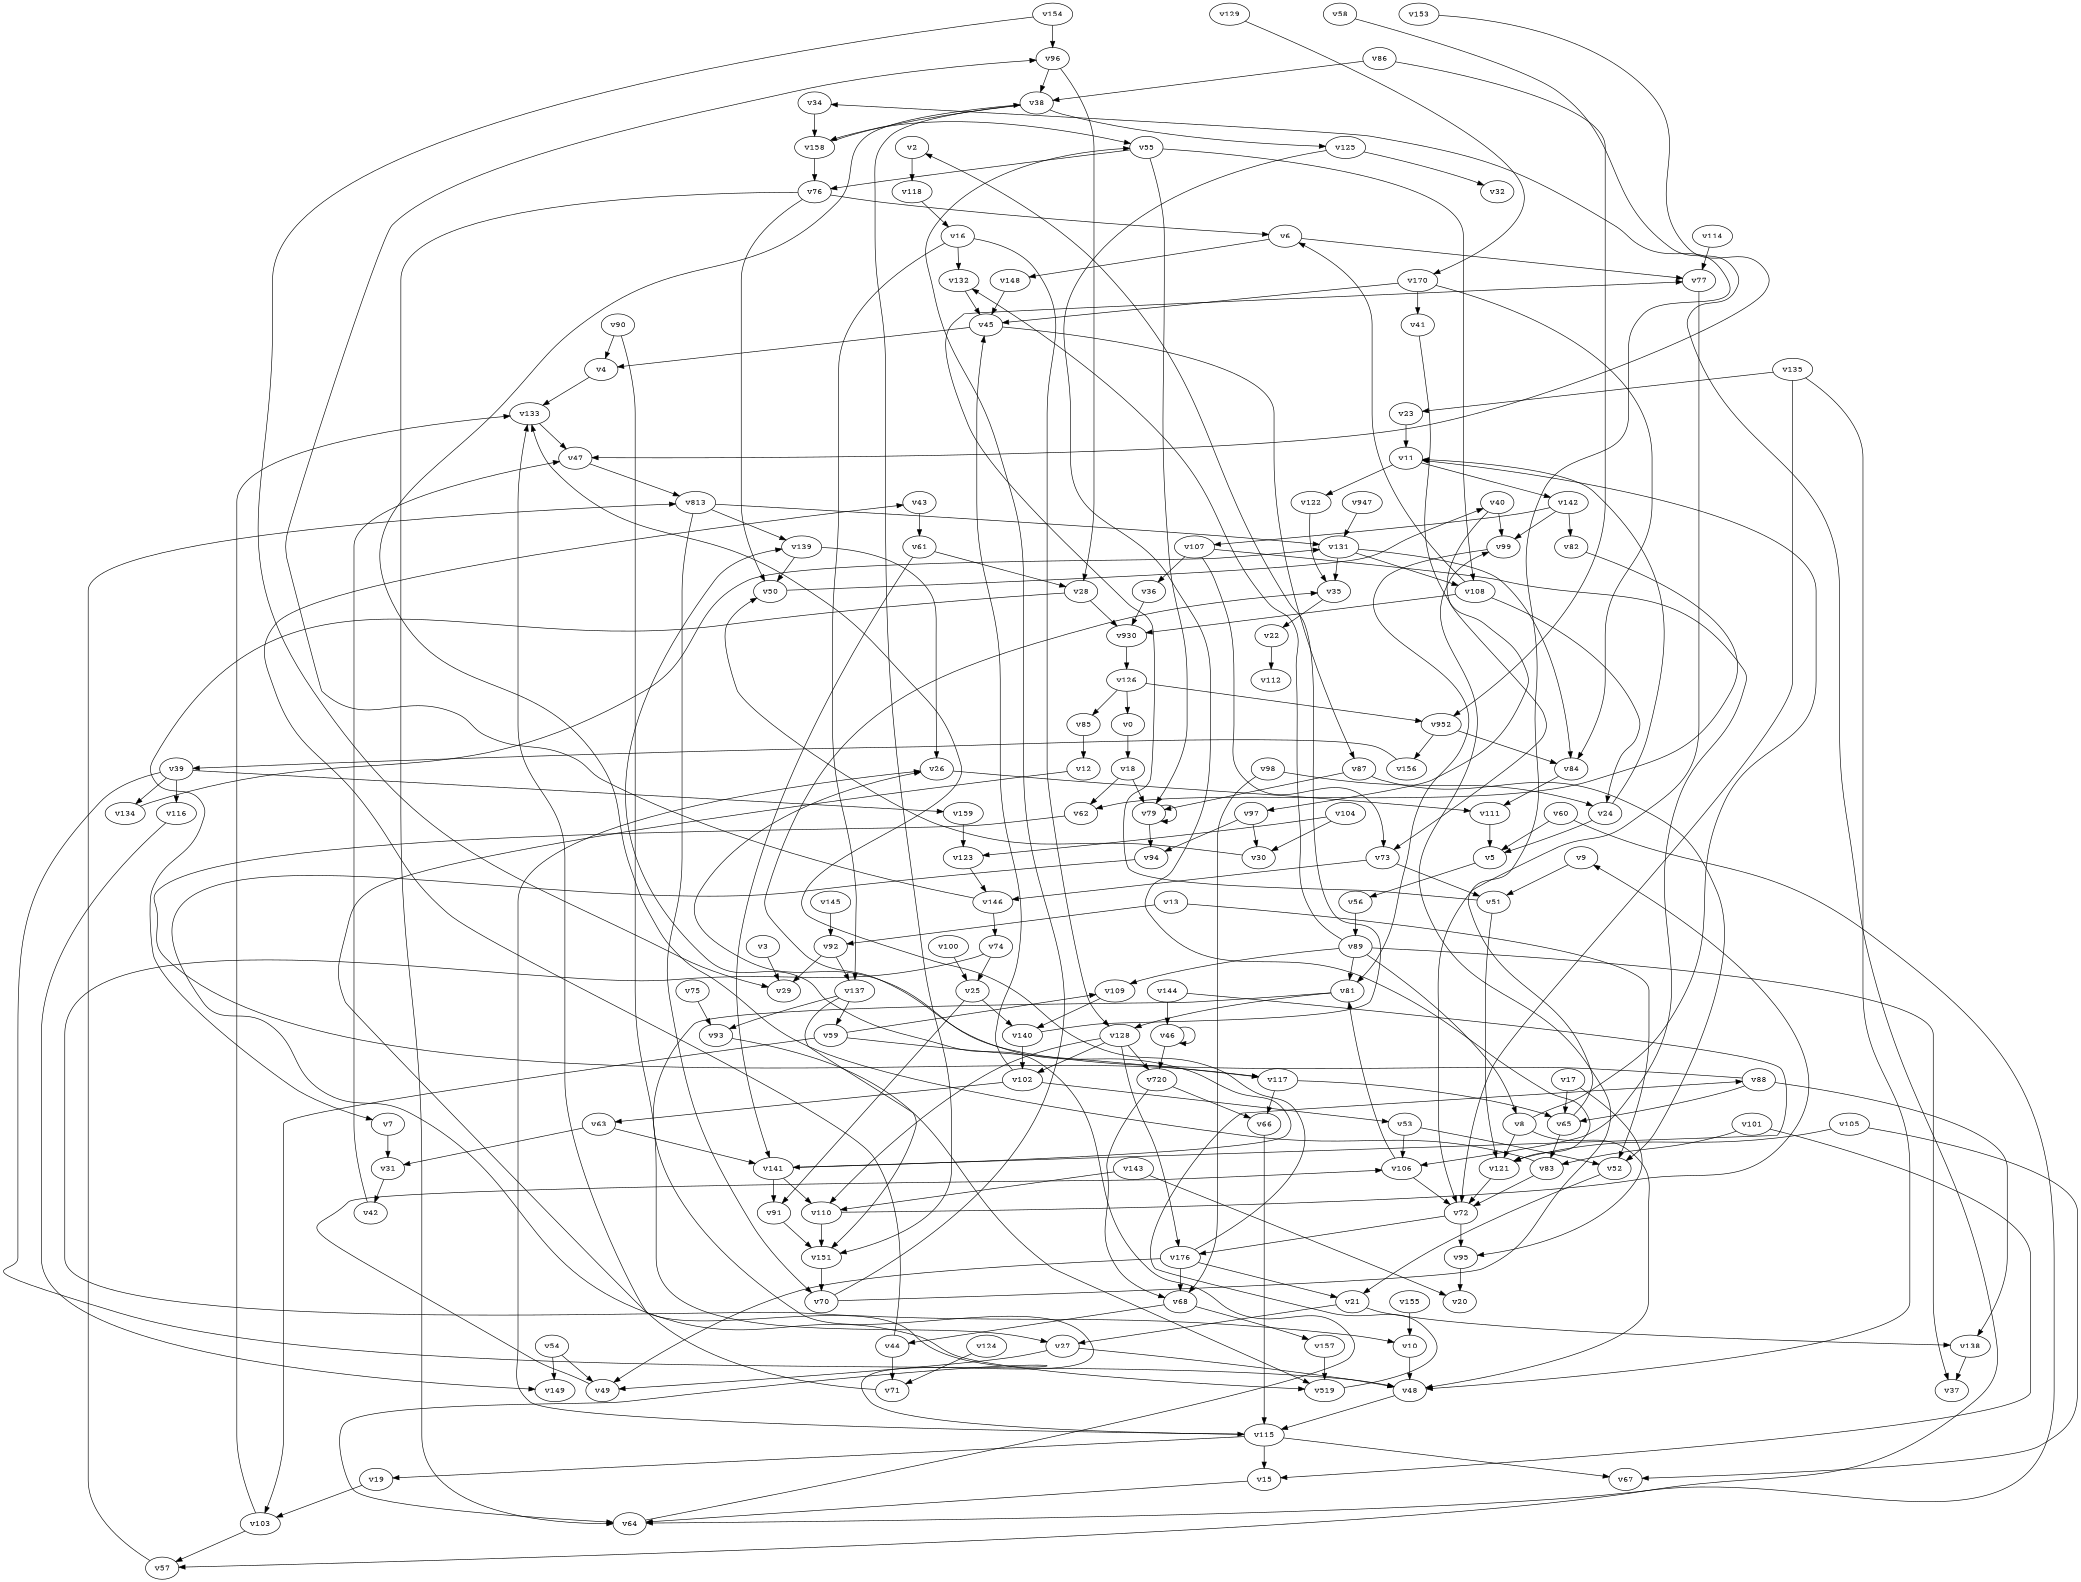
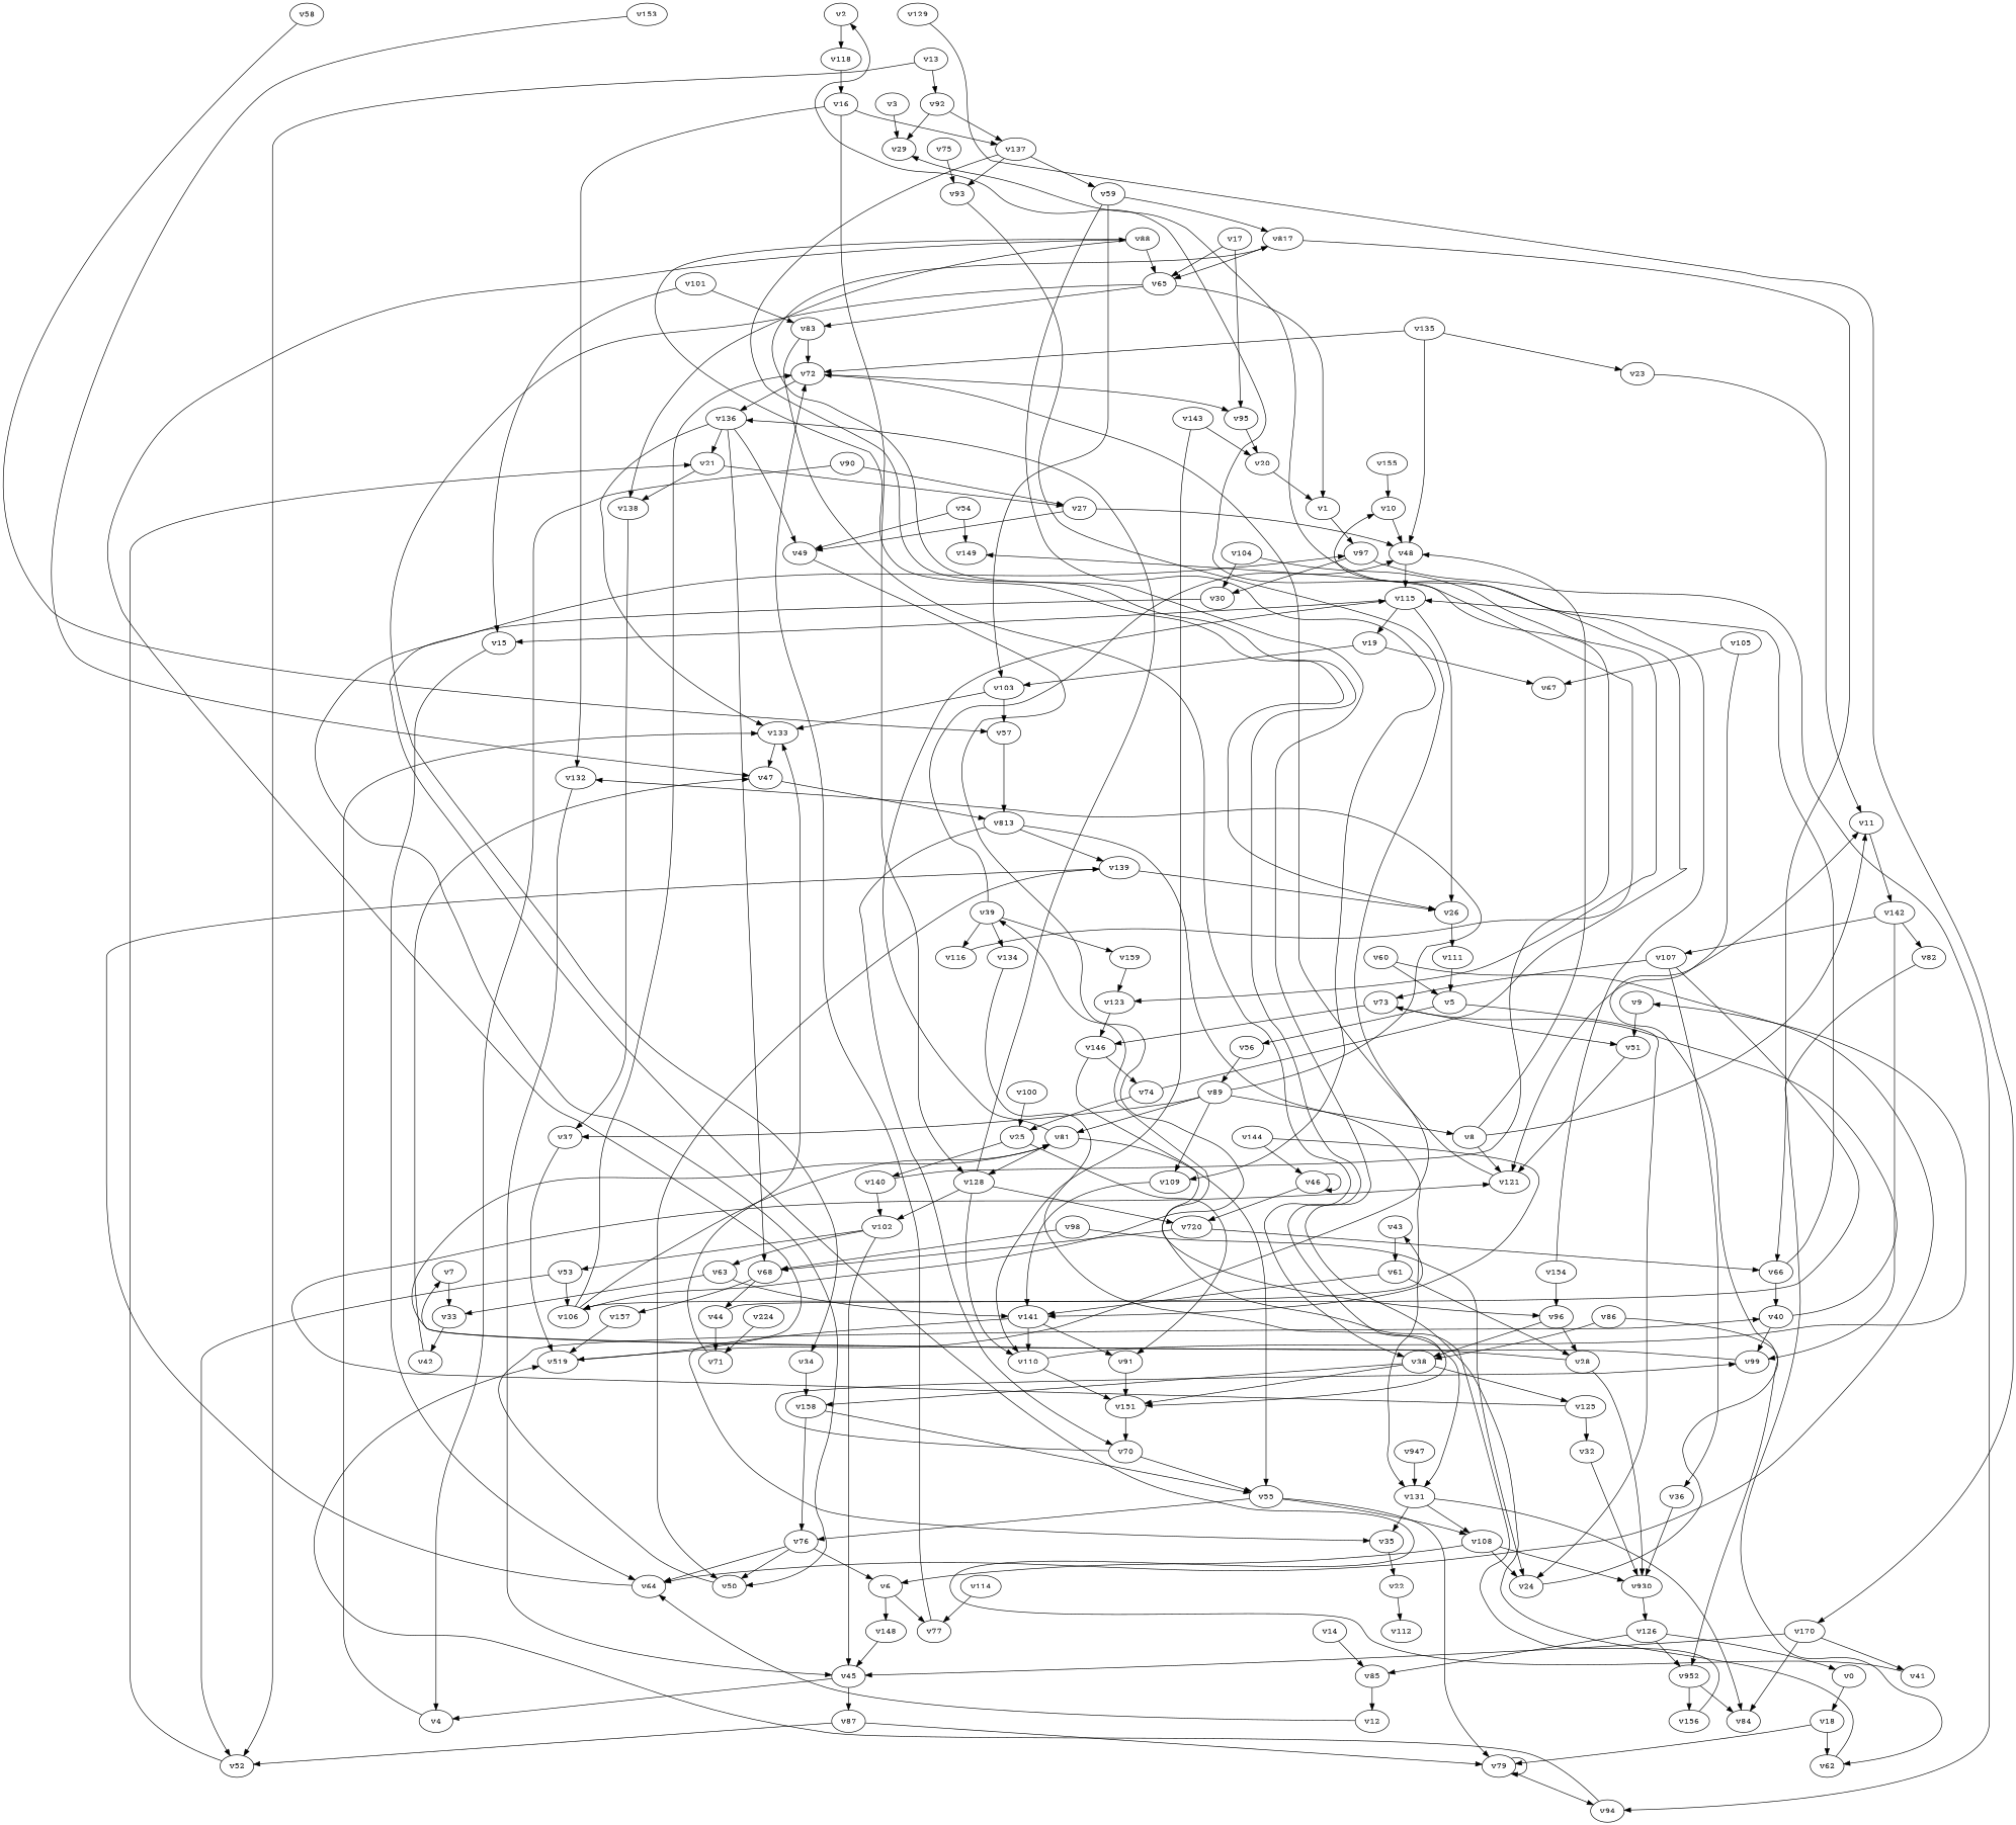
  digraph {
    fontname="Courier Prime"
    node [fontname="Courier Prime" player=1]
    edge [fontname="Courier Prime"]
    v0
    v18
    v62
    v79
    v97 [player=0]
+   v1
    v30 [player=0]
    v94
    v2
    v118
    v16 [player=0]
    v3 [player=0]
    v29
    v4 [player=0]
    v133 [player=0]
    v47
    v5 [player=0]
    v24 [player=0]
    v56 [player=0]
    v11 [player=0]
    v89 [player=0]
    v6
    v148
    v77 [player=0]
    v45
    v7 [player=0]
-   v33 [label=v31]
+   v33
    v42 [player=0]
    v8
    v48 [player=0]
    v121 [player=0]
-   v122 [player=0]
    v142
    v115
    v72 [player=0]
    v51 [player=0]
    v9
    v10
    v35
    v99 [player=0]
    v82 [player=0]
    v107
    v64 [player=0]
    v12
    v139
    v52 [player=0]
    v13
    v92
    v21
    v137 [player=0]
+   v14
    v85
    v15
    v128
    v132 [player=0]
    v110 [player=0]
    n57 [label=v720]
-   v136 [player=0 label=v176]
+   v136 [player=0]
    v102 [player=0]
    v151
    v59 [player=0]
    v93 [player=0]
    v17 [player=0]
    v65 [player=0]
    v95
    v34 [player=0]
    v83 [player=0]
    v20
-   v117
+   v117 [label=v817]
    v19
    v103
    v57
    v27 [player=0]
    v138
    v49 [player=0]
    v112 [player=0]
    v22
    v23 [player=0]
    v25
    v91
    v140
    v26
    v111
    v106
    v28
    n86 [label=v930]
    v126 [player=0]
    v50 [player=0]
    v40
    v104 [player=0]
    v123 [player=0]
    v32
    v158 [player=0]
    v70
    v55
    v76 [player=0]
    v36
    n98 [label=v519 player=0]
    v37
    v88 [player=0]
    v38
    v125
    v39
    v116
    v134
    v159
    v149 [player=0]
    v131
    v73 [player=0]
    v146
    v81 [player=0]
    v41
    n113 [label=v813]
    v43 [player=0]
    v61
    v141
    v44
    v71
    v87
    v46 [player=0]
    v66 [player=0]
    v68 [player=0]
    v67
    v53 [player=0]
    v54 [player=0]
    v108
    v109 [player=0]
    v58
    v60
    v63
    v157
    v74 [player=0]
    v96 [player=0]
    v75
    v135 [player=0]
    v144
    v84 [player=0]
    v86 [player=0]
    n139 [label=v952 player=0]
    v156 [player=0]
    v90 [player=0]
    v98 [player=0]
    v100
    v101
    v105
    v114
-   v124
+   v124 [label=v224]
    v154
    n149 [label=v170 player=0]
    v129
    v143 [player=0]
-   v145
    n153 [label=v947]
    v153
    v155
    v0 -> v18
    v18 -> v62
    v18 -> v79
    v62 -> v117 [constraint="t >= 1"]
    v79 -> v79 [constraint="t >= 2"]
    v79 -> v94
    v97 -> v30
    v97 -> v94
+   v1 -> v97
    v30 -> v50 [constraint="t >= 3"]
    v94 -> n98 [constraint="t < 6"]
    v2 -> v118
    v118 -> v16
    v16 -> v137
    v16 -> v128
    v16 -> v132
    v3 -> v29
    v4 -> v133
    v133 -> v47
    v47 -> n113
-   v24 -> v5
+   v5 -> v24
    v5 -> v56
    v24 -> v11 [constraint="t < 6"]
    v56 -> v89
-   v11 -> v122
    v11 -> v142
    v89 -> v8
    v89 -> v132 [constraint="t >= 1"]
    v89 -> v37
    v89 -> v81
    v89 -> v109
    v6 -> v148
    v6 -> v77
    v148 -> v45
    v77 -> v72
    v45 -> v4
    v45 -> v87
    v7 -> v33
    v33 -> v42
    v42 -> v47
    v8 -> v11 [constraint="t >= 1"]
    v8 -> v48
    v8 -> v121
    v48 -> v115
    v121 -> v72
-   v122 -> v35
    v142 -> v99
    v142 -> v82
    v142 -> v107
    v115 -> v15
    v115 -> v19
    v115 -> v26
-   v115 -> v67
+   v19 -> v67
    v72 -> v136
    v72 -> v95
-   v51 -> v77 [constraint="t < 15"]
    v51 -> v121
    v9 -> v51
    v10 -> v48
    v35 -> v22
    v99 -> v81 [constraint="t mod 2 == 0"]
    v82 -> v62 [constraint="t >= 2"]
    v107 -> v106 [constraint="t < 8"]
    v107 -> v36
    v107 -> v73
    v64 -> v139 [constraint="t >= 5"]
    v12 -> v64 [constraint="t mod 3 == 2"]
    v139 -> v26
    v139 -> v50
    v52 -> v21
    v13 -> v52
    v13 -> v92
    v92 -> v29
    v92 -> v137
    v21 -> v27
    v21 -> v138
    v137 -> v151 [constraint="t < 12"]
    v137 -> v59
    v137 -> v93
+   v14 -> v85
    v85 -> v12
    v15 -> v64
    v128 -> v110
    v128 -> n57
    v128 -> v136
    v128 -> v102
    v132 -> v45
    v110 -> v9 [constraint="t >= 4"]
    v110 -> v151
    n57 -> v66
    n57 -> v68
    v136 -> v133 [constraint="t mod 2 == 1"]
    v136 -> v21
    v136 -> v49
    v136 -> v68
    v102 -> v45
    v102 -> v53
    v102 -> v63
    v151 -> v70
    v59 -> v117
    v59 -> v103
    v59 -> v109 [constraint="t < 10"]
    v93 -> n98 [constraint="t mod 3 == 0"]
    v17 -> v65
    v17 -> v95
+   v65 -> v1
    v65 -> v34 [constraint="t mod 3 == 1"]
    v65 -> v83
    v95 -> v20
    v34 -> v158
    v83 -> v72
    v83 -> v38 [constraint="t mod 2 == 0"]
+   v20 -> v1
    v117 -> v65
    v117 -> v66
    v19 -> v103
    v103 -> v133
    v103 -> v57
    v57 -> n113
    v27 -> v48
    v27 -> v49
    v138 -> v37
    v49 -> v106 [constraint="t < 9"]
    v22 -> v112
    v23 -> v11
    v25 -> v91
    v25 -> v140
    v91 -> v151
    v140 -> v2 [constraint="t mod 5 == 4"]
    v140 -> v102
    v26 -> v111
    v111 -> v5
    v106 -> v72
    v106 -> v81
    v28 -> v7 [constraint="t mod 2 == 1"]
    v28 -> n86
    n86 -> v126
    v126 -> v0
    v126 -> v85
    v126 -> n139
    v50 -> v40 [constraint="t < 9"]
    v40 -> v99
    v40 -> v73 [constraint="t mod 4 == 0"]
    v104 -> v30
    v104 -> v123 [constraint="t < 12"]
    v123 -> v146
+   v32 -> n86
    v158 -> v55 [constraint="t < 13"]
    v158 -> v76
    v70 -> v99 [constraint="t mod 4 == 3"]
    v70 -> v55
    v55 -> v79
    v55 -> v76
    v55 -> v108
    v76 -> v6
    v76 -> v64
    v76 -> v50
    v36 -> n86
    n98 -> v88 [constraint="t < 9"]
+   v37 -> n98
    v88 -> v65
    v88 -> v138
    v88 -> v26 [constraint="t >= 5"]
    v38 -> v151
    v38 -> v158
    v38 -> v125
    v125 -> v121 [constraint="t >= 4"]
    v125 -> v32
    v39 -> v48 [constraint="t mod 3 == 2"]
    v39 -> v116
    v39 -> v134
    v39 -> v159
    v116 -> v149 [constraint="t < 6"]
    v134 -> v131 [constraint="t mod 5 == 3"]
    v159 -> v123
    v131 -> v35
    v131 -> v108
    v131 -> v84
    v73 -> v51
    v73 -> v146
    v146 -> v74
    v146 -> v96 [constraint="t < 14"]
    v81 -> v115 [constraint="t mod 5 == 2"]
    v81 -> v128
+   v81 -> v55
    v41 -> v97 [constraint="t >= 5"]
    n113 -> v139
    n113 -> v70
    n113 -> v131
    v43 -> v61
    v61 -> v28
    v61 -> v141
    v141 -> v35 [constraint="t < 13"]
    v141 -> v110
    v141 -> v91
    v44 -> v43 [constraint="t < 15"]
    v44 -> v71
    v71 -> v133
    v87 -> v79
    v87 -> v52
    v46 -> n57
    v46 -> v46
    v66 -> v115
+   v66 -> v40
    v68 -> v44
    v68 -> v157
    v53 -> v52
    v53 -> v106
    v54 -> v49
    v54 -> v149
    v108 -> v24
    v108 -> v6
    v108 -> n86
-   v109 -> v140
+   v109 -> v141
    v58 -> v57 [constraint="t >= 5"]
    v60 -> v5
    v60 -> v64 [constraint="t >= 2"]
    v63 -> v33
    v63 -> v141
    v157 -> n98
    v74 -> v10 [constraint="t mod 5 == 0"]
    v74 -> v25
    v96 -> v28
    v96 -> v38
    v75 -> v93
    v135 -> v48
    v135 -> v72
    v135 -> v23
    v144 -> v141 [constraint="t >= 1"]
    v144 -> v46
-   v84 -> v111
    v86 -> v38
    v86 -> n139
    n139 -> v84
    n139 -> v156
    v156 -> v39 [constraint="t mod 2 == 1"]
    v90 -> v4
    v90 -> v27
    v98 -> v24
    v98 -> v68
    v100 -> v25
    v101 -> v15
    v101 -> v83
    v105 -> v121
    v105 -> v67
    v114 -> v77
    v124 -> v71
    v154 -> v29 [constraint="t >= 4"]
    v154 -> v96
    n149 -> v45
    n149 -> v41
    n149 -> v84
    v129 -> n149 [constraint="t >= 2"]
    v143 -> v110
    v143 -> v20
-   v145 -> v92
    n153 -> v131
    v153 -> v47 [constraint="t mod 2 == 0"]
    v155 -> v10
  }
